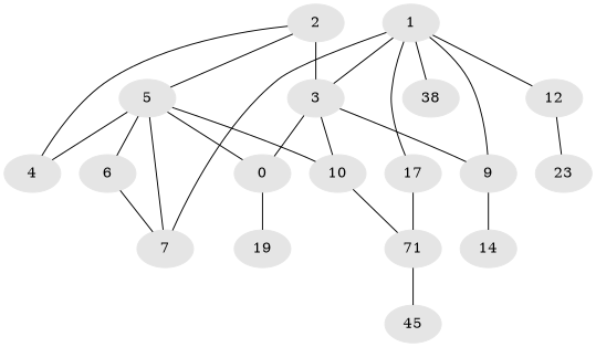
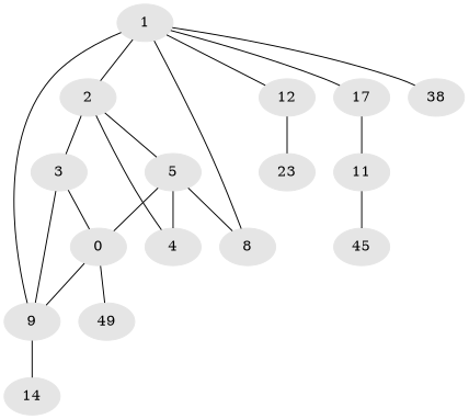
  graph {
    node [color=gray90 style=filled]
    edge [weight=1.0]
    1
    2
-   7
+   7 [label=8]
    9
    12
    17
    n7 [label=38]
    3
    4
    5
    14
-   10
-   11 [label=71]
+   11
    n14 [label=45]
    n15 [label=23]
    n16 [label=0]
-   6
-   19
-   1 -- 3 [weight=2.0]
+   19 [label=49]
+   1 -- 2 [weight=2.0]
    1 -- 7
    1 -- 9 [weight=2.0]
    1 -- 12
    1 -- 17
    1 -- n7
    2 -- 3 [weight=4.0]
    2 -- 4
    2 -- 5
    9 -- 14 [weight=4.0]
    12 -- n15
    17 -- 11 [weight=3.0]
    3 -- 9 [weight=2.0]
-   3 -- 10
    3 -- n16 [weight=2.0]
    5 -- 7
    5 -- 4
-   5 -- 10
    5 -- n16
-   5 -- 6
-   10 -- 11
    11 -- n14
+   n16 -- 9
    n16 -- 19
-   6 -- 7
  }
